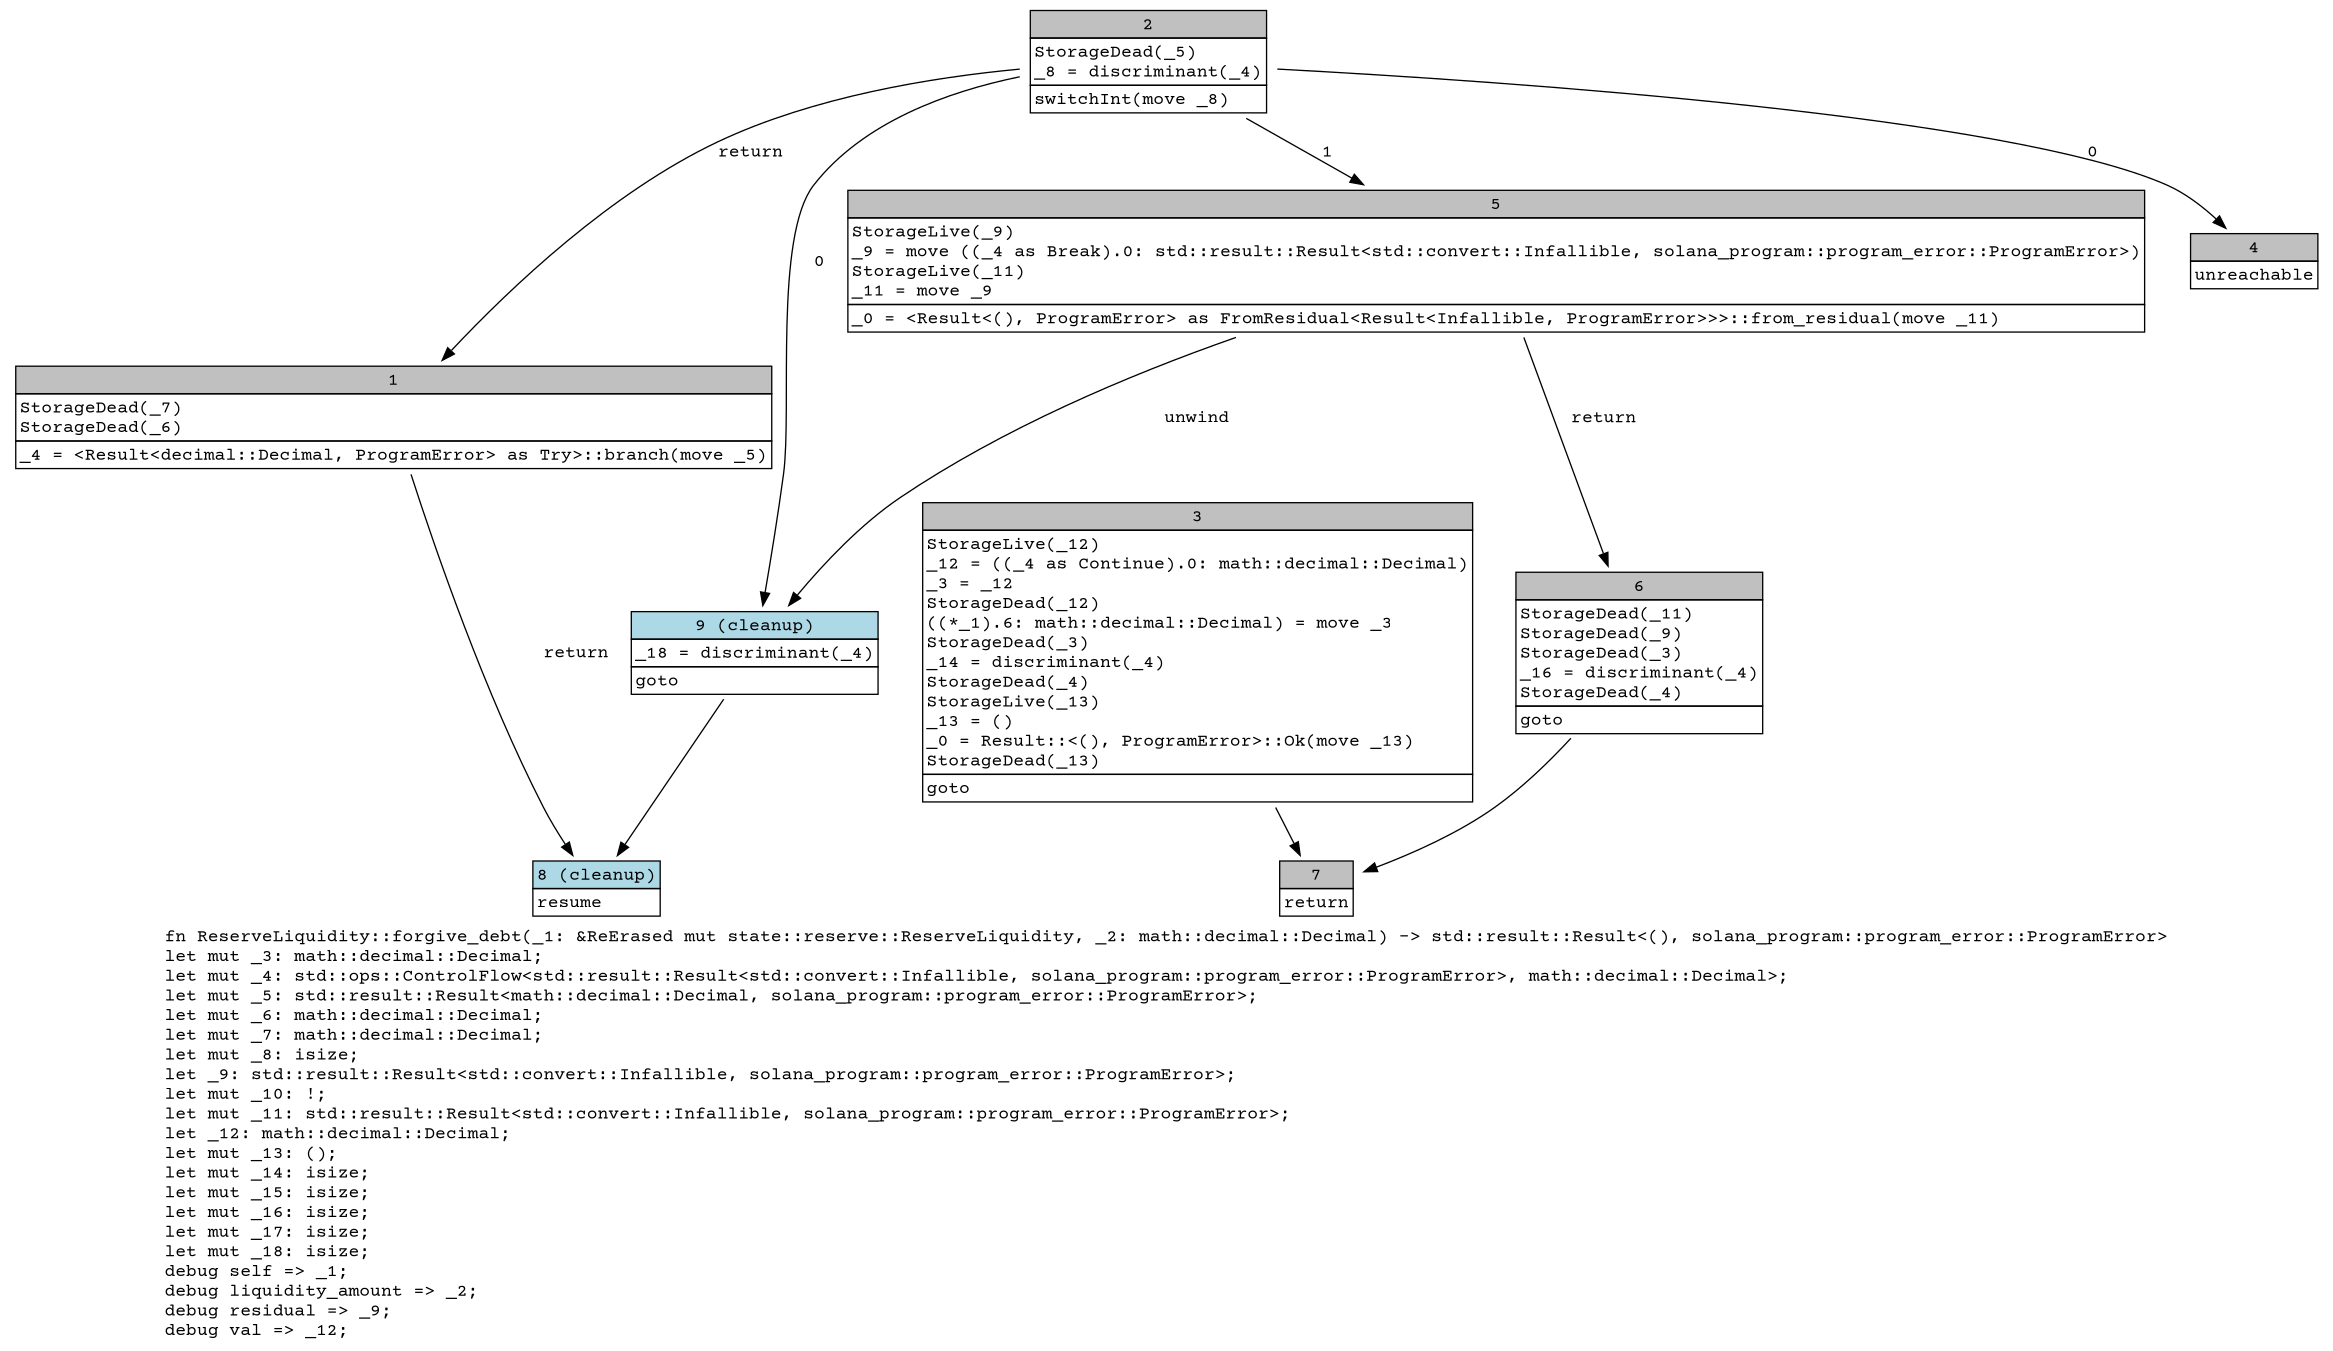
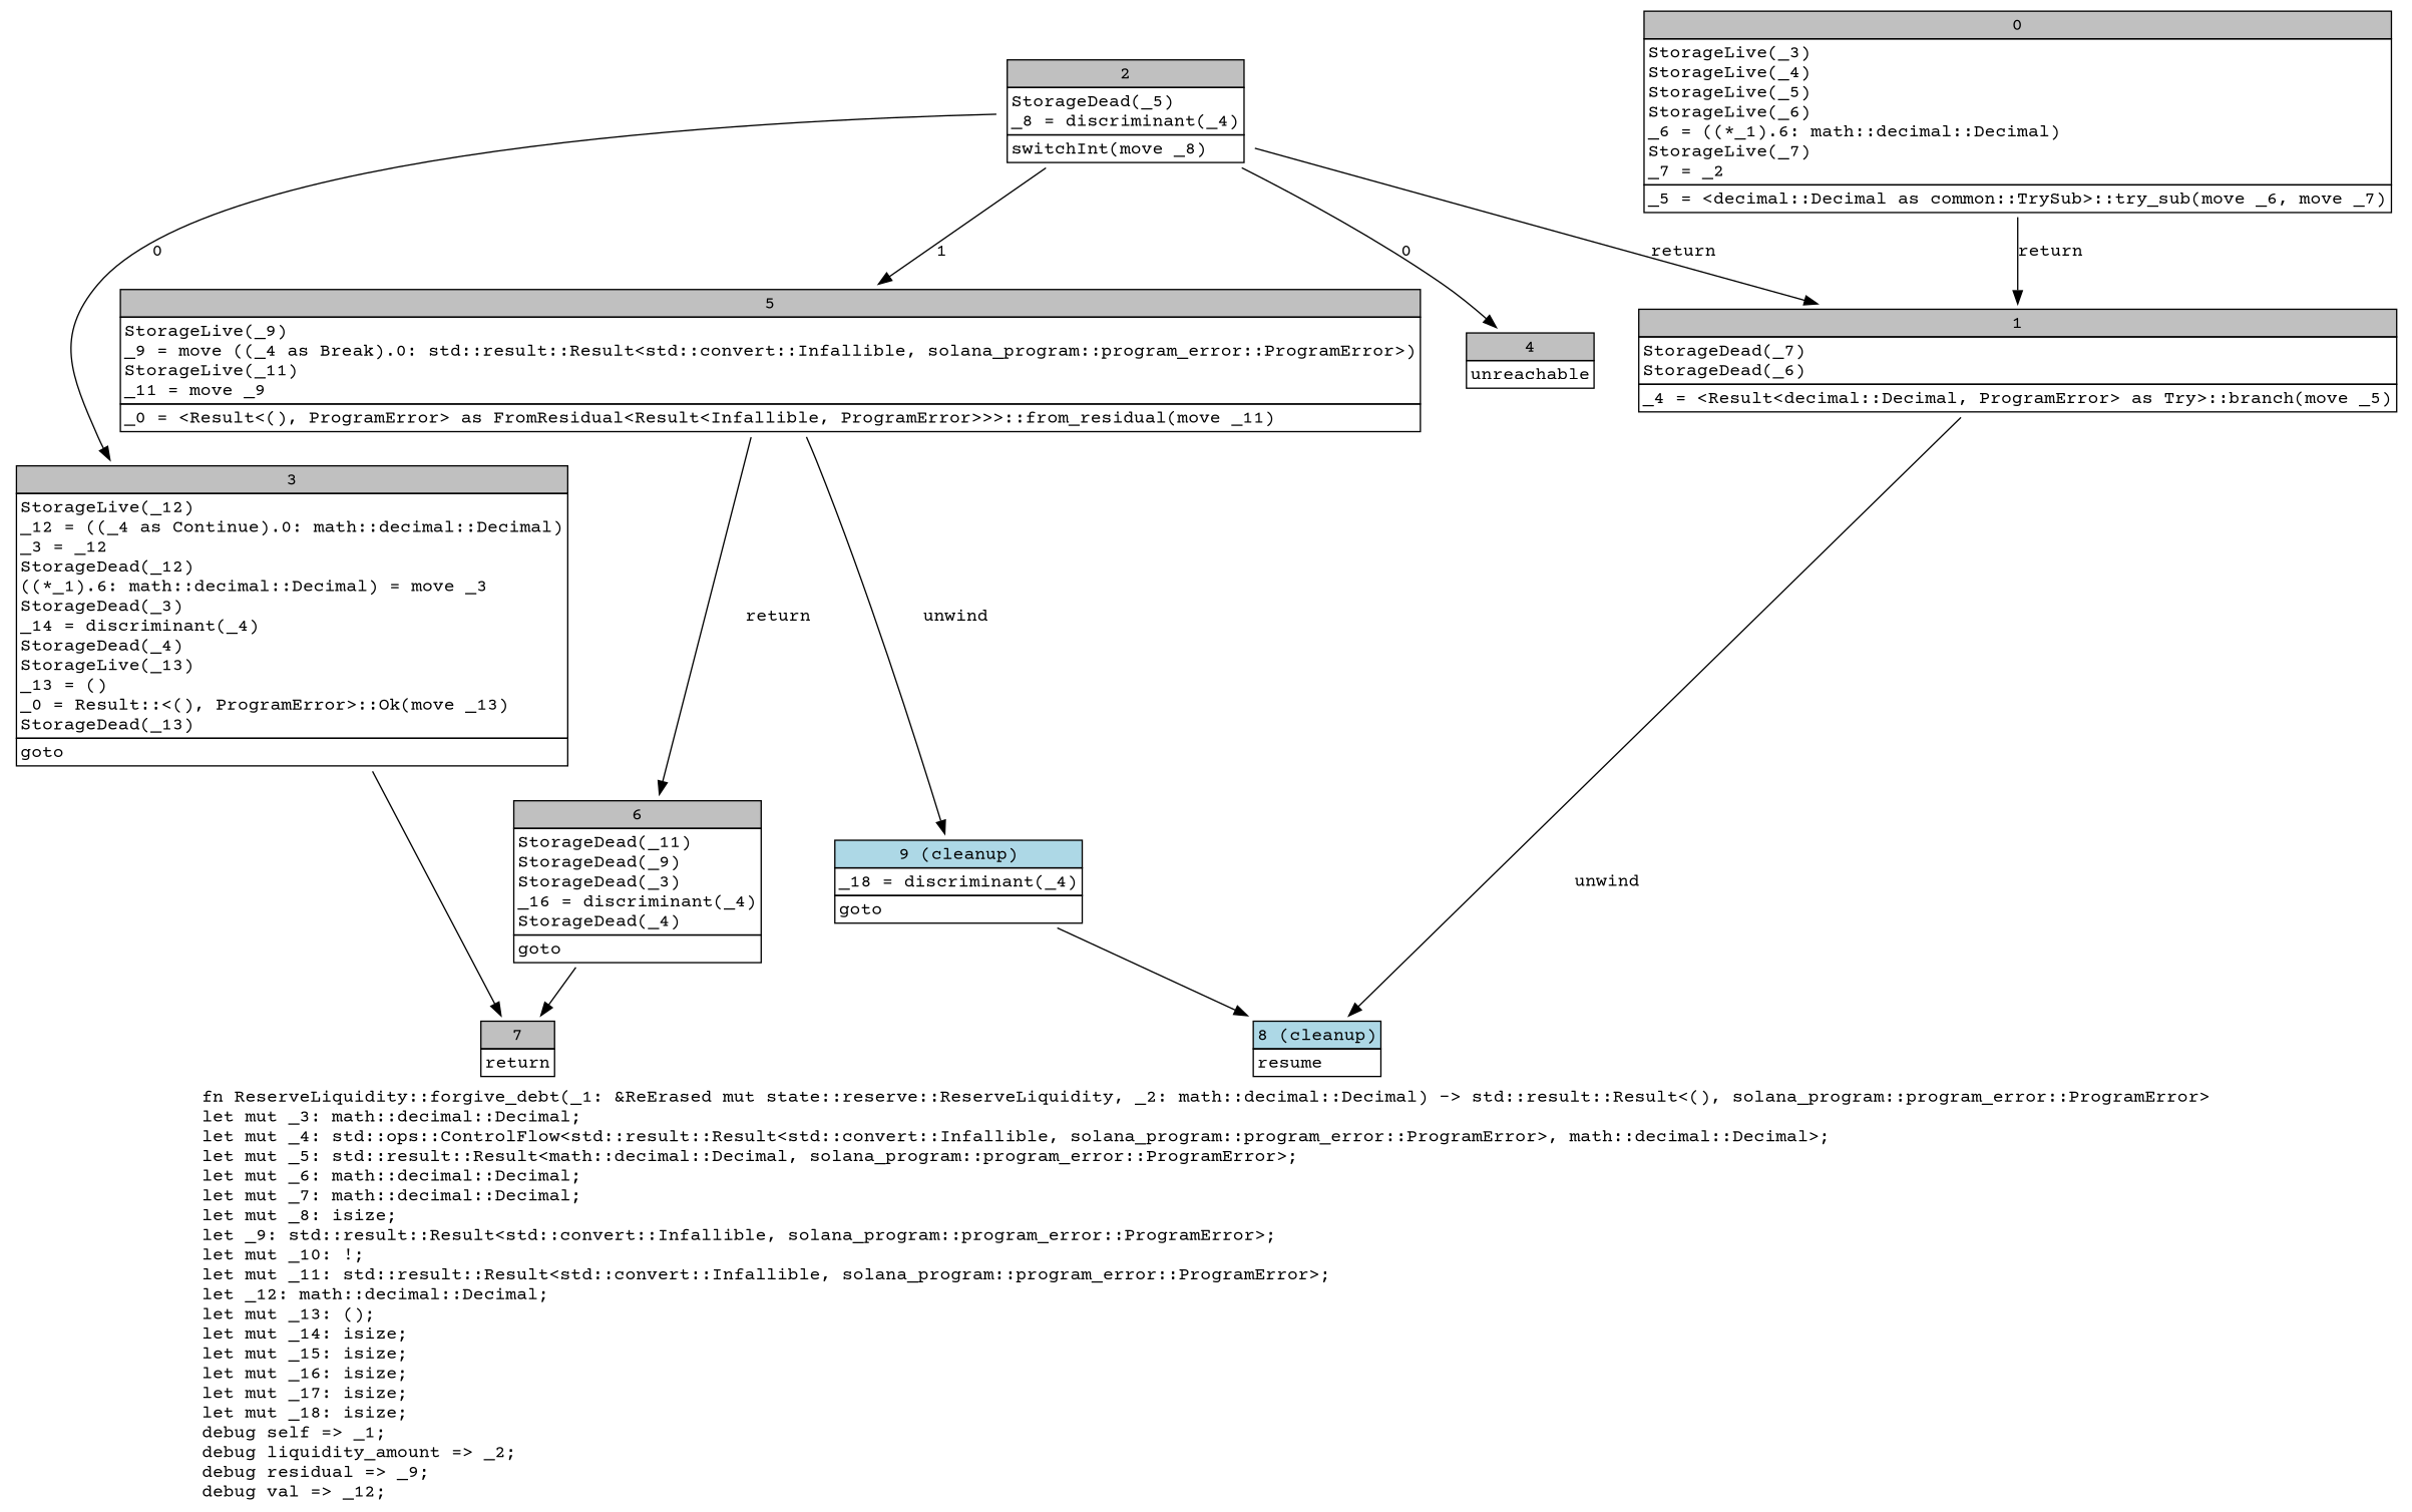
  digraph {
    fontname="Courier Prime"
    label=<fn ReserveLiquidity::forgive_debt(_1: &amp;ReErased mut state::reserve::ReserveLiquidity, _2: math::decimal::Decimal) -&gt; std::result::Result&lt;(), solana_program::program_error::ProgramError&gt;<br align="left"/>let mut _3: math::decimal::Decimal;<br align="left"/>let mut _4: std::ops::ControlFlow&lt;std::result::Result&lt;std::convert::Infallible, solana_program::program_error::ProgramError&gt;, math::decimal::Decimal&gt;;<br align="left"/>let mut _5: std::result::Result&lt;math::decimal::Decimal, solana_program::program_error::ProgramError&gt;;<br align="left"/>let mut _6: math::decimal::Decimal;<br align="left"/>let mut _7: math::decimal::Decimal;<br align="left"/>let mut _8: isize;<br align="left"/>let _9: std::result::Result&lt;std::convert::Infallible, solana_program::program_error::ProgramError&gt;;<br align="left"/>let mut _10: !;<br align="left"/>let mut _11: std::result::Result&lt;std::convert::Infallible, solana_program::program_error::ProgramError&gt;;<br align="left"/>let _12: math::decimal::Decimal;<br align="left"/>let mut _13: ();<br align="left"/>let mut _14: isize;<br align="left"/>let mut _15: isize;<br align="left"/>let mut _16: isize;<br align="left"/>let mut _17: isize;<br align="left"/>let mut _18: isize;<br align="left"/>debug self =&gt; _1;<br align="left"/>debug liquidity_amount =&gt; _2;<br align="left"/>debug residual =&gt; _9;<br align="left"/>debug val =&gt; _12;<br align="left"/>>
    node [fontname="Courier Prime" shape=none]
    edge [fontname="Courier Prime"]
+   n1 [label=<<table border="0" cellborder="1" cellspacing="0"><tr><td bgcolor="gray" align="center" colspan="1">0</td></tr><tr><td align="left" balign="left">StorageLive(_3)<br/>StorageLive(_4)<br/>StorageLive(_5)<br/>StorageLive(_6)<br/>_6 = ((*_1).6: math::decimal::Decimal)<br/>StorageLive(_7)<br/>_7 = _2<br/></td></tr><tr><td align="left">_5 = &lt;decimal::Decimal as common::TrySub&gt;::try_sub(move _6, move _7)</td></tr></table>>]
    n2 [label=<<table border="0" cellborder="1" cellspacing="0"><tr><td bgcolor="gray" align="center" colspan="1">1</td></tr><tr><td align="left" balign="left">StorageDead(_7)<br/>StorageDead(_6)<br/></td></tr><tr><td align="left">_4 = &lt;Result&lt;decimal::Decimal, ProgramError&gt; as Try&gt;::branch(move _5)</td></tr></table>>]
    n3 [label=<<table border="0" cellborder="1" cellspacing="0"><tr><td bgcolor="lightblue" align="center" colspan="1">8 (cleanup)</td></tr><tr><td align="left">resume</td></tr></table>>]
    n4 [label=<<table border="0" cellborder="1" cellspacing="0"><tr><td bgcolor="gray" align="center" colspan="1">2</td></tr><tr><td align="left" balign="left">StorageDead(_5)<br/>_8 = discriminant(_4)<br/></td></tr><tr><td align="left">switchInt(move _8)</td></tr></table>>]
    n5 [label=<<table border="0" cellborder="1" cellspacing="0"><tr><td bgcolor="gray" align="center" colspan="1">3</td></tr><tr><td align="left" balign="left">StorageLive(_12)<br/>_12 = ((_4 as Continue).0: math::decimal::Decimal)<br/>_3 = _12<br/>StorageDead(_12)<br/>((*_1).6: math::decimal::Decimal) = move _3<br/>StorageDead(_3)<br/>_14 = discriminant(_4)<br/>StorageDead(_4)<br/>StorageLive(_13)<br/>_13 = ()<br/>_0 = Result::&lt;(), ProgramError&gt;::Ok(move _13)<br/>StorageDead(_13)<br/></td></tr><tr><td align="left">goto</td></tr></table>>]
    n6 [label=<<table border="0" cellborder="1" cellspacing="0"><tr><td bgcolor="gray" align="center" colspan="1">4</td></tr><tr><td align="left">unreachable</td></tr></table>>]
    n7 [label=<<table border="0" cellborder="1" cellspacing="0"><tr><td bgcolor="gray" align="center" colspan="1">5</td></tr><tr><td align="left" balign="left">StorageLive(_9)<br/>_9 = move ((_4 as Break).0: std::result::Result&lt;std::convert::Infallible, solana_program::program_error::ProgramError&gt;)<br/>StorageLive(_11)<br/>_11 = move _9<br/></td></tr><tr><td align="left">_0 = &lt;Result&lt;(), ProgramError&gt; as FromResidual&lt;Result&lt;Infallible, ProgramError&gt;&gt;&gt;::from_residual(move _11)</td></tr></table>>]
    n8 [label=<<table border="0" cellborder="1" cellspacing="0"><tr><td bgcolor="gray" align="center" colspan="1">7</td></tr><tr><td align="left">return</td></tr></table>>]
    n9 [label=<<table border="0" cellborder="1" cellspacing="0"><tr><td bgcolor="gray" align="center" colspan="1">6</td></tr><tr><td align="left" balign="left">StorageDead(_11)<br/>StorageDead(_9)<br/>StorageDead(_3)<br/>_16 = discriminant(_4)<br/>StorageDead(_4)<br/></td></tr><tr><td align="left">goto</td></tr></table>>]
    n10 [label=<<table border="0" cellborder="1" cellspacing="0"><tr><td bgcolor="lightblue" align="center" colspan="1">9 (cleanup)</td></tr><tr><td align="left" balign="left">_18 = discriminant(_4)<br/></td></tr><tr><td align="left">goto</td></tr></table>>]
-   n2 -> n3 [label=return]
+   n1 -> n2 [label=return]
+   n2 -> n3 [label=unwind]
    n4 -> n2 [label=return]
-   n4 -> n10 [label=0]
+   n4 -> n5 [label=0]
    n4 -> n6 [label=0]
    n4 -> n7 [label=1]
    n5 -> n8
    n7 -> n9 [label=return]
    n7 -> n10 [label=unwind]
    n9 -> n8
    n10 -> n3
  }
